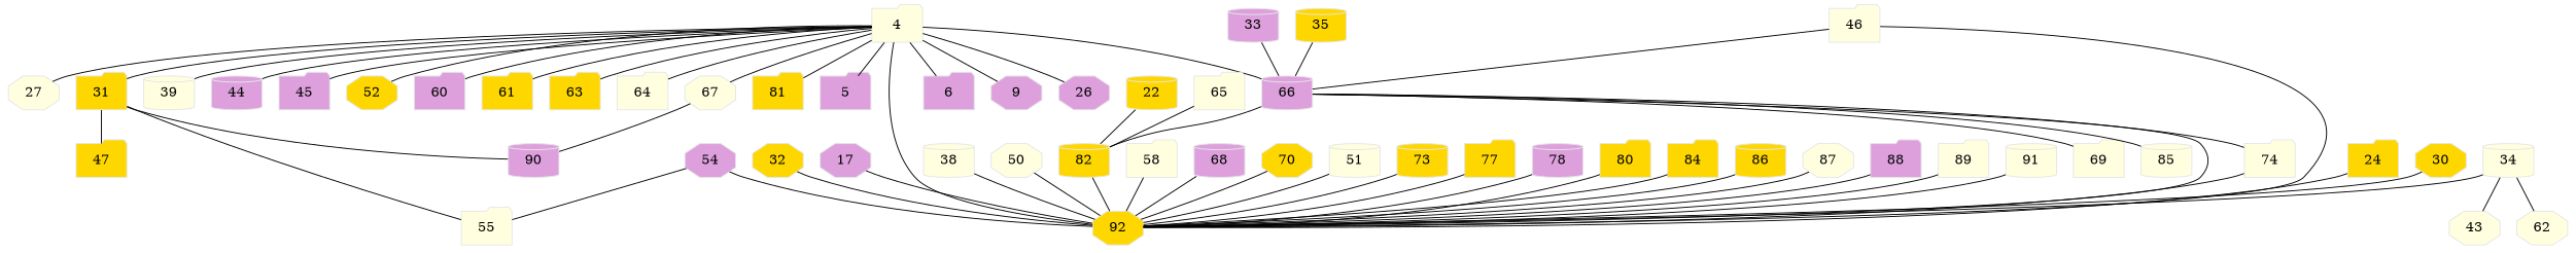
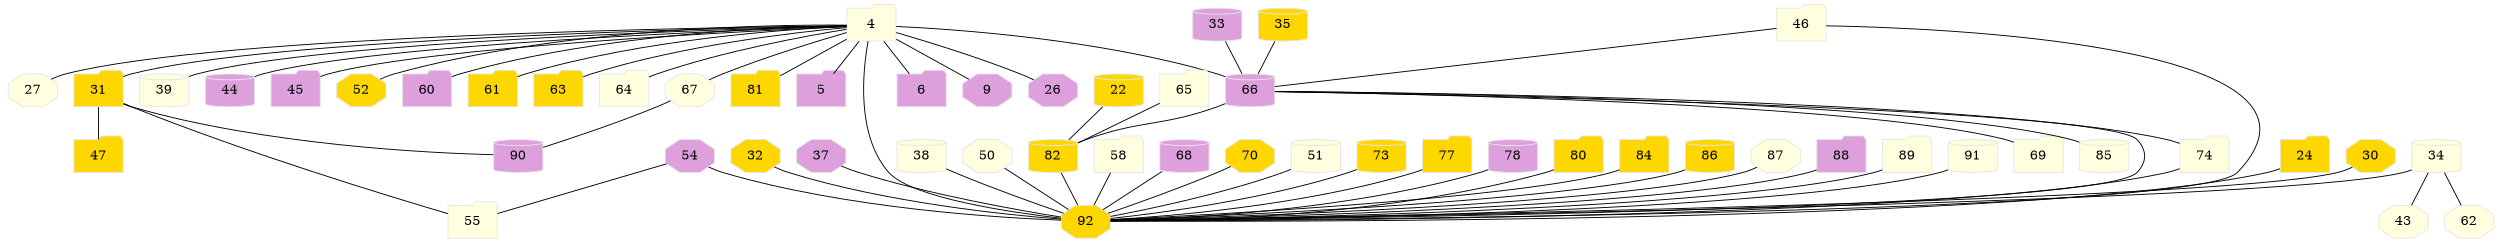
  graph {
    node [color=gray90 fillcolor=lightyellow shape=folder style=filled]
    4 [super="+2"]
    5 [fillcolor=plum]
    6 [fillcolor=plum]
    9 [fillcolor=plum shape=octagon]
    26 [fillcolor=plum shape=octagon]
    27 [shape=octagon super="+23"]
    31 [fillcolor=gold]
    39 [shape=cylinder]
    44 [fillcolor=plum shape=cylinder]
    45 [fillcolor=plum super="+12"]
    52 [fillcolor=gold shape=octagon]
    60 [fillcolor=plum]
    61 [fillcolor=gold]
    63 [fillcolor=gold super="+49"]
    64
    66 [fillcolor=plum shape=cylinder super="+42+51"]
    67 [shape=octagon]
    81 [fillcolor=gold]
    92 [fillcolor=gold shape=octagon super="+18+48+75+83"]
    47 [fillcolor=gold]
    55
    90 [fillcolor=plum shape=cylinder]
    82 [fillcolor=gold shape=cylinder super="+16"]
    69
    74
    85 [shape=cylinder]
    22 [fillcolor=gold shape=cylinder]
    24 [fillcolor=gold]
    30 [fillcolor=gold shape=octagon]
    32 [fillcolor=gold shape=octagon]
    33 [fillcolor=plum shape=cylinder]
    34 [shape=cylinder super="+19"]
    43 [shape=octagon]
    62 [shape=octagon]
    35 [fillcolor=gold shape=cylinder]
-   37 [fillcolor=plum shape=octagon label=17]
+   37 [fillcolor=plum shape=octagon]
    38 [shape=cylinder]
    46 [super="+36"]
    50 [shape=octagon]
    54 [fillcolor=plum shape=octagon]
    58
    65
    68 [fillcolor=plum shape=cylinder]
    70 [fillcolor=gold shape=octagon]
    n45 [label=51 shape=cylinder]
    73 [fillcolor=gold shape=cylinder super="+59"]
    77 [fillcolor=gold]
    78 [fillcolor=plum shape=cylinder super="+57"]
    80 [fillcolor=gold]
    84 [fillcolor=gold]
    86 [fillcolor=gold shape=cylinder]
    87 [shape=octagon]
    88 [fillcolor=plum]
    89
    91 [shape=cylinder]
    4 -- 5
    4 -- 6
    4 -- 9
    4 -- 26
    4 -- 27
    4 -- 31 [weight=2]
    4 -- 39
    4 -- 44 [weight=2]
    4 -- 45
    4 -- 52
    4 -- 60
    4 -- 61
    4 -- 63
    4 -- 64
    4 -- 66 [weight=3]
    4 -- 67
    4 -- 81
    4 -- 92 [weight=16]
    31 -- 47
    31 -- 55
    31 -- 90
    66 -- 92 [weight=2]
    66 -- 82 [weight=4]
    66 -- 69
    66 -- 74
    66 -- 85
    67 -- 90
    82 -- 92 [weight=2]
    74 -- 92
    22 -- 82
    24 -- 92
    30 -- 92
    32 -- 92
    33 -- 66
    34 -- 92 [weight=4]
    34 -- 43
    34 -- 62
    35 -- 66
    37 -- 92
    38 -- 92
    46 -- 66
    46 -- 92
    50 -- 92
    54 -- 92 [weight=2]
    54 -- 55
    58 -- 92
    65 -- 82
    68 -- 92
    70 -- 92
    n45 -- 92
    73 -- 92
    77 -- 92
    78 -- 92
    80 -- 92
    84 -- 92
    86 -- 92
    87 -- 92
    88 -- 92
    89 -- 92
    91 -- 92
  }
